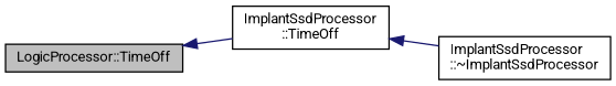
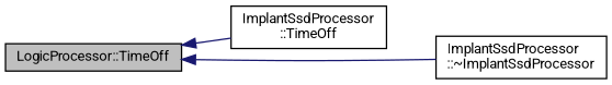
  digraph {
    fontname=Roboto
    rankdir=LR
    node [color=black fillcolor=white fontname=Roboto fontsize=10 shape=record style=filled]
    edge [color=midnightblue dir=back fontname=Roboto fontsize=10 labelfontname=Helvetica labelfontsize=10 style=solid]
    n1 [fillcolor=grey75 fontcolor=black height=0.2 label="LogicProcessor::TimeOff" width=0.4]
    n2 [height=0.2 label="ImplantSsdProcessor\l::TimeOff" width=0.4]
    n3 [height=0.2 label="ImplantSsdProcessor\l::~ImplantSsdProcessor" width=0.4]
    n1 -> n2
-   n2 -> n3
+   n1 -> n3
  }
